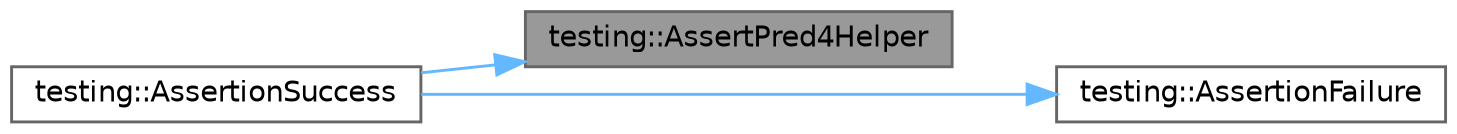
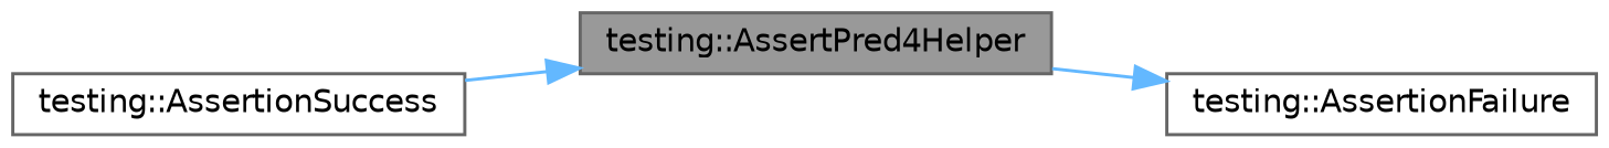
  digraph {
    rankdir=LR
    node [color=grey40 fillcolor=white fontname=Helvetica fontsize=10 shape=box style=filled]
    edge [color=steelblue1 fontname=Helvetica fontsize=10 labelfontname=Helvetica labelfontsize=10 style=solid]
    n1 [color=gray40 fillcolor=grey60 fontcolor=black height=0.2 label="testing::AssertPred4Helper" width=0.4]
    n2 [height=0.2 label="testing::AssertionFailure" width=0.4]
    n3 [height=0.2 label="testing::AssertionSuccess" width=0.4]
-   n3 -> n2
+   n1 -> n2
    n3 -> n1
  }
